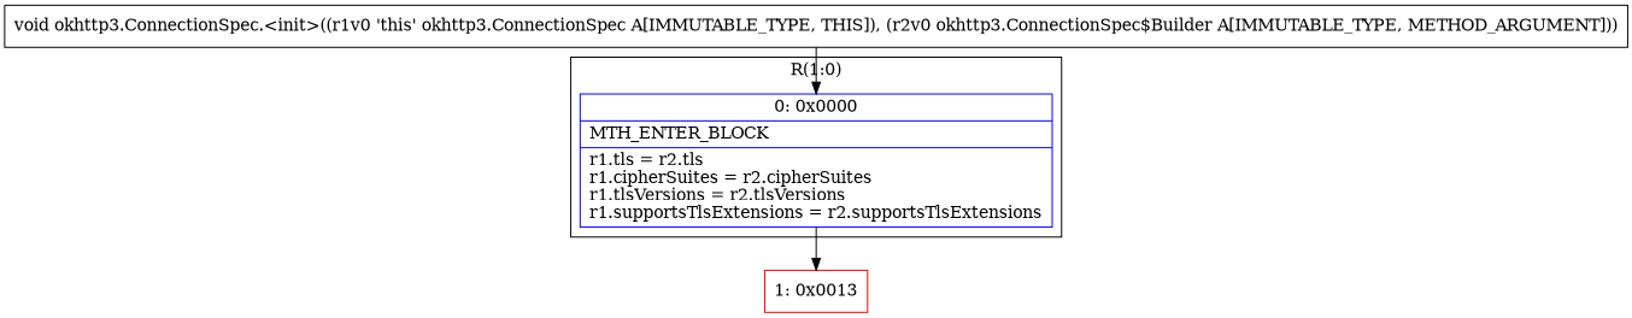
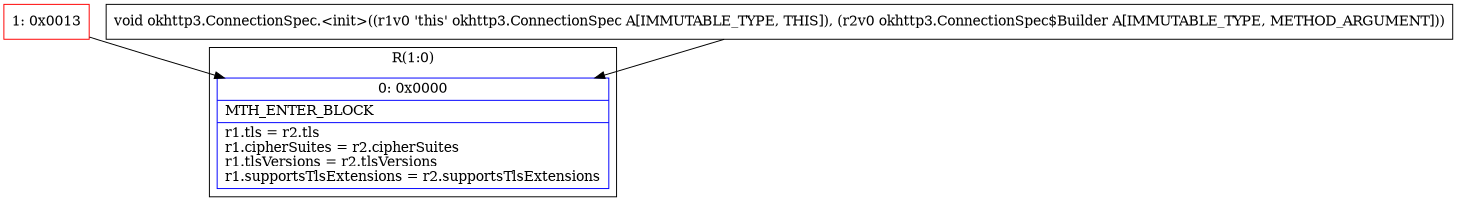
  digraph {
    fontname="DejaVu Serif"
    node [shape=record fontname="DejaVu Serif"]
    edge [fontname="DejaVu Serif"]
    n1 [color=blue label="{0\:\ 0x0000|MTH_ENTER_BLOCK\l|r1.tls = r2.tls\lr1.cipherSuites = r2.cipherSuites\lr1.tlsVersions = r2.tlsVersions\lr1.supportsTlsExtensions = r2.supportsTlsExtensions\l}"]
    n2 [color=red label="{1\:\ 0x0013}"]
    n3 [label="{void okhttp3.ConnectionSpec.\<init\>((r1v0 'this' okhttp3.ConnectionSpec A[IMMUTABLE_TYPE, THIS]), (r2v0 okhttp3.ConnectionSpec$Builder A[IMMUTABLE_TYPE, METHOD_ARGUMENT])) }"]
    subgraph cluster_1 {
      label="R(1:0)"
      n1
    }
-   n1 -> n2
+   n2 -> n1
    n3 -> n1
  }
